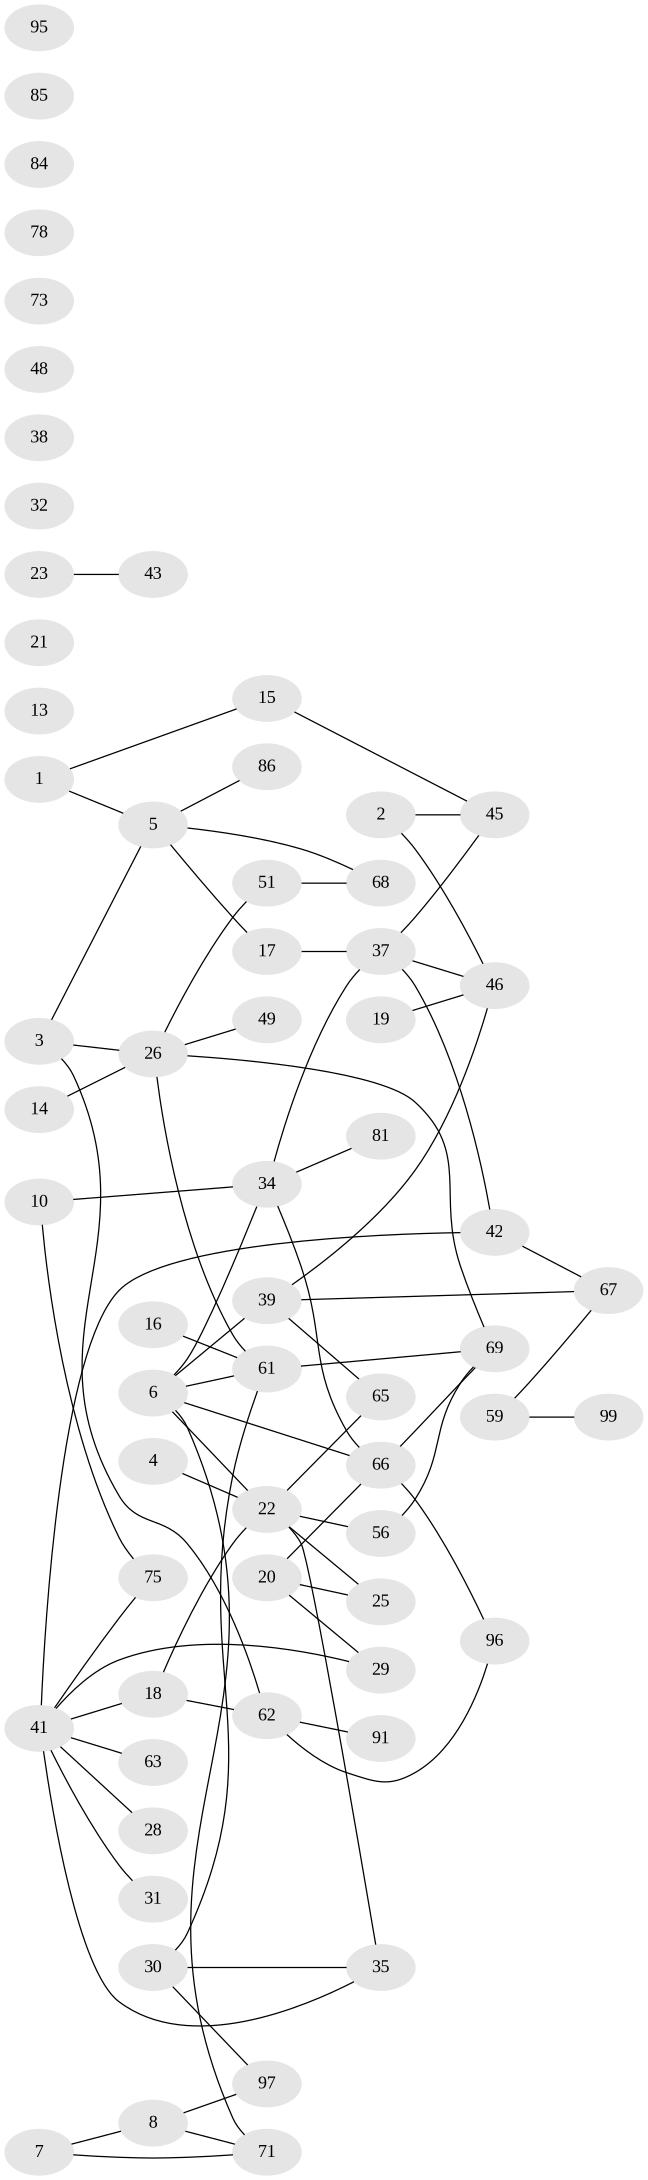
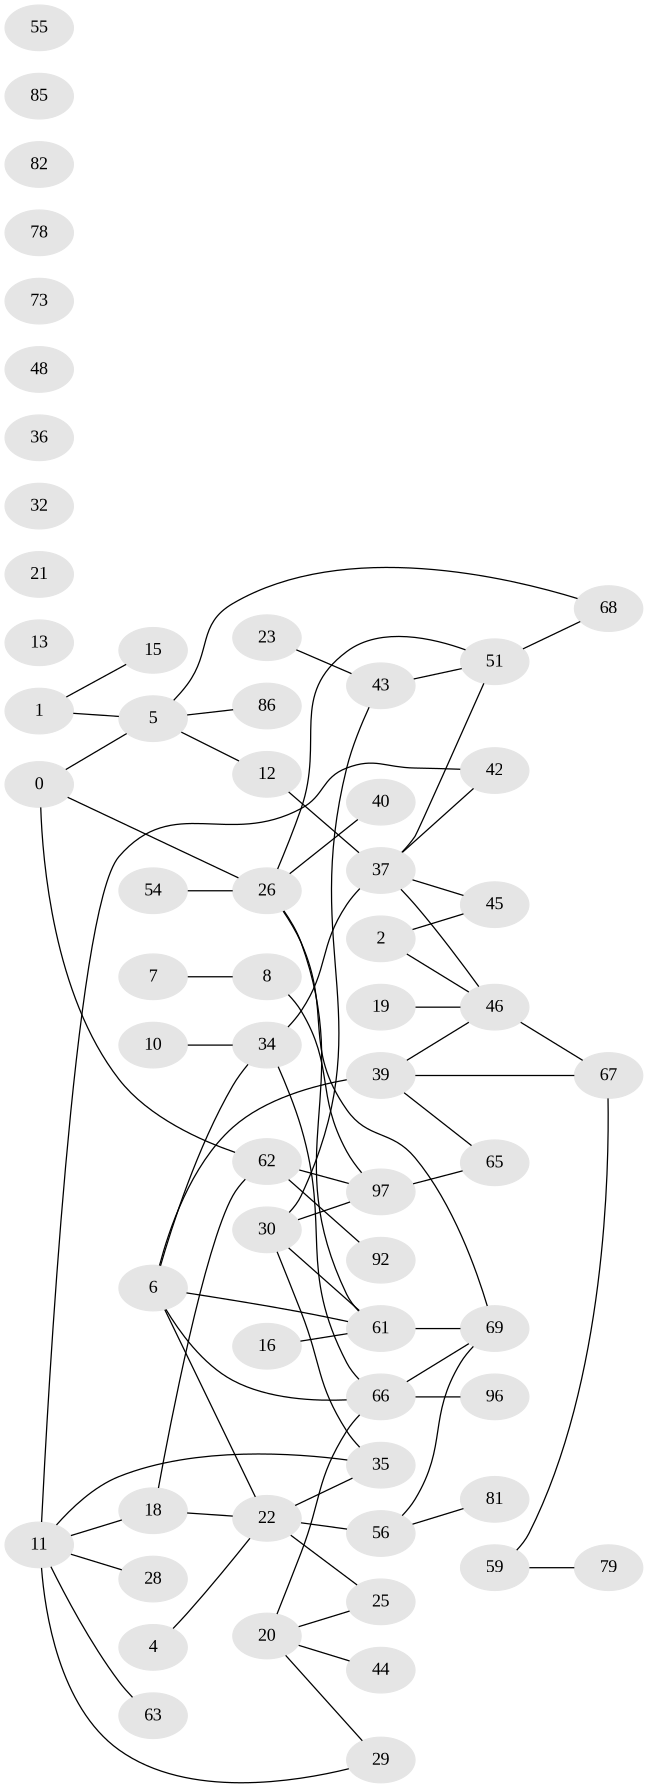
  graph {
    fontname="Liberation Serif"
    rankdir=LR
    node [color=gray90 fontname="Liberation Serif" style=filled]
    edge [fontname="Liberation Serif"]
    1 [super="+53"]
    5 [super="+55"]
    15
-   12 [label=17]
+   12
    68
    86
    45 [super="+70"]
    2 [super="+24"]
    46 [super="+89"]
    67
-   3 [super="+58"]
+   3 [super="+58" label=0]
    26 [super="+93"]
    62 [super="+64"]
    61 [super="+63"]
-   40 [label=49]
+   40
    51 [super="+87"]
    69 [super="+91"]
-   92 [label=91]
+   92
    96
    4 [super="+88"]
    22 [super="+77"]
    65 [super="+94"]
    35
    25
    56
    37 [super="+72"]
    6 [super="+36"]
    34 [super="+49"]
    39 [super="+74"]
    66 [super="+83"]
-   71 [super="+84"]
    81
    7 [super="+50"]
    8 [super="+17"]
    97
    42
    10
-   75 [super="+90"]
-   11 [super="+52" label=41]
+   11 [super="+52"]
    18 [super="+33"]
    28
    29
-   31
    n44 [label=63]
    13
-   14
+   14 [label=54]
    16 [super="+76"]
    19
    20 [super="+57"]
+   44 [super="+47"]
    21
    43 [super="+54"]
    23
    30 [super="+41"]
    32
-   38
+   38 [label=36]
    48
    59 [super="+80"]
-   79 [label=99]
+   79
    73
    78
-   82 [label=84]
+   82
    85
-   95
+   95 [label=55]
    1 -- 5
    1 -- 15
    5 -- 12
    5 -- 68
    5 -- 86
-   15 -- 45
    12 -- 37
    2 -- 45
    2 -- 46
-   42 -- 67
+   46 -- 67
    3 -- 5
    3 -- 26
    3 -- 62
    26 -- 61
    26 -- 40
    26 -- 51
    26 -- 69
    62 -- 92
-   62 -- 96
+   62 -- 97
    61 -- 69
    51 -- 68
    4 -- 22
-   22 -- 65
+   97 -- 65
    22 -- 35
    22 -- 25
    22 -- 56
    56 -- 69
    37 -- 45
    37 -- 46
+   37 -- 51
    37 -- 42
    6 -- 61
    6 -- 22
    6 -- 34
    6 -- 39
    6 -- 66
-   6 -- 71
    34 -- 37
    34 -- 66
-   34 -- 81
+   56 -- 81
    39 -- 46
    39 -- 67
    39 -- 65
    66 -- 69
    66 -- 96
-   7 -- 71
    7 -- 8
-   8 -- 71 [weight=2]
    8 -- 97
    10 -- 34
-   10 -- 75
    11 -- 35
    11 -- 42
-   11 -- 75
    11 -- 18
    11 -- 28
    11 -- 29
-   11 -- 31
    11 -- n44
    18 -- 62
    18 -- 22
    14 -- 26
    16 -- 61
    19 -- 46
    20 -- 25
    20 -- 66
    20 -- 29
+   20 -- 44
+   43 -- 51
    23 -- 43
    30 -- 61
    30 -- 35
    30 -- 97
+   30 -- 43
    59 -- 67
    59 -- 79
  }
